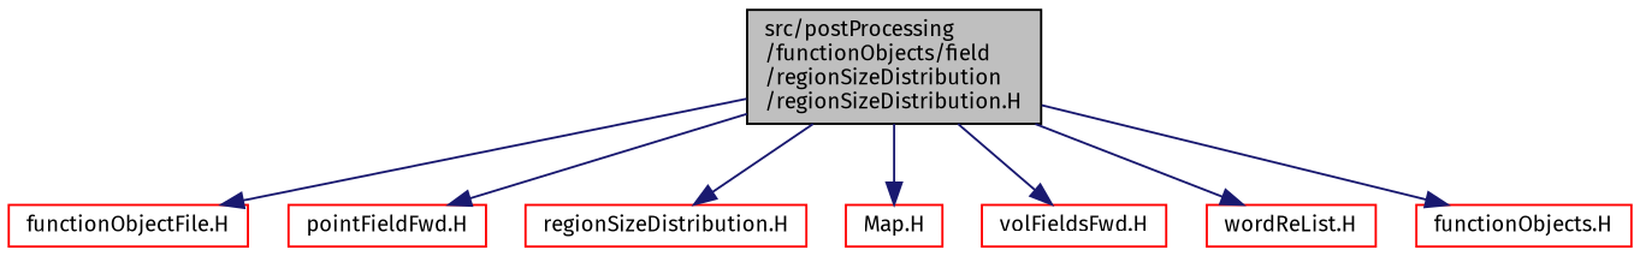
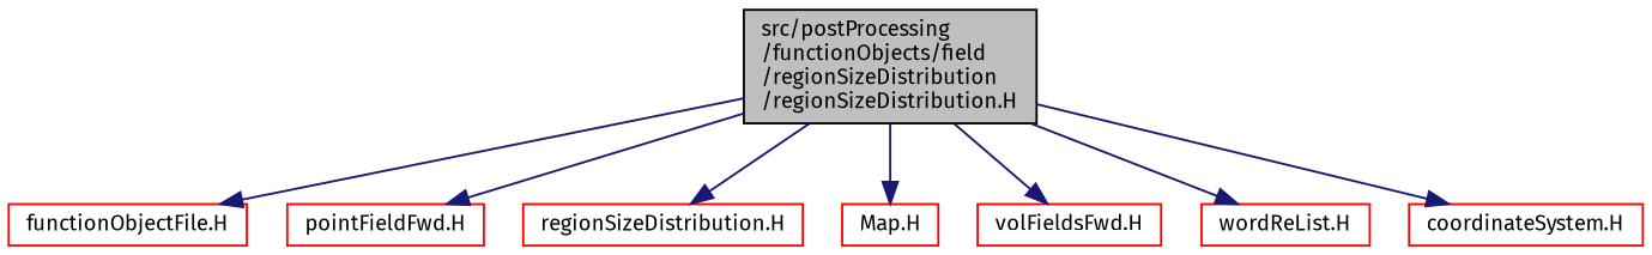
  digraph {
    fontname="Fira Sans"
    node [color=red fontname="Fira Sans" fontsize=10 shape=record]
    edge [color=midnightblue fontname="Fira Sans" fontsize=10 labelfontname=FreeSans labelfontsize=10 style=solid]
    n1 [color=black fillcolor=grey75 fontcolor=black height=0.2 label="src/postProcessing\l/functionObjects/field\l/regionSizeDistribution\l/regionSizeDistribution.H" style=filled width=0.4]
    n2 [height=0.2 label="functionObjectFile.H" width=0.4]
    n3 [height=0.2 label="pointFieldFwd.H" width=0.4]
    n4 [height=0.2 label="regionSizeDistribution.H" width=0.4]
    n5 [height=0.2 label="Map.H" width=0.4]
    n6 [height=0.2 label="volFieldsFwd.H" width=0.4]
    n7 [height=0.2 label="wordReList.H" width=0.4]
-   n8 [height=0.2 label="functionObjects.H" width=0.4]
+   n8 [height=0.2 label="coordinateSystem.H" width=0.4]
    n1 -> n2
    n1 -> n3
    n1 -> n4
    n1 -> n5
    n1 -> n6
    n1 -> n7
    n1 -> n8
  }
